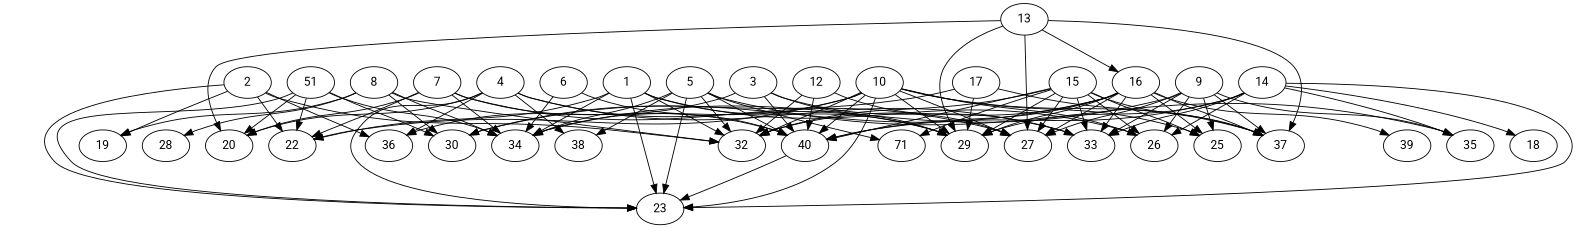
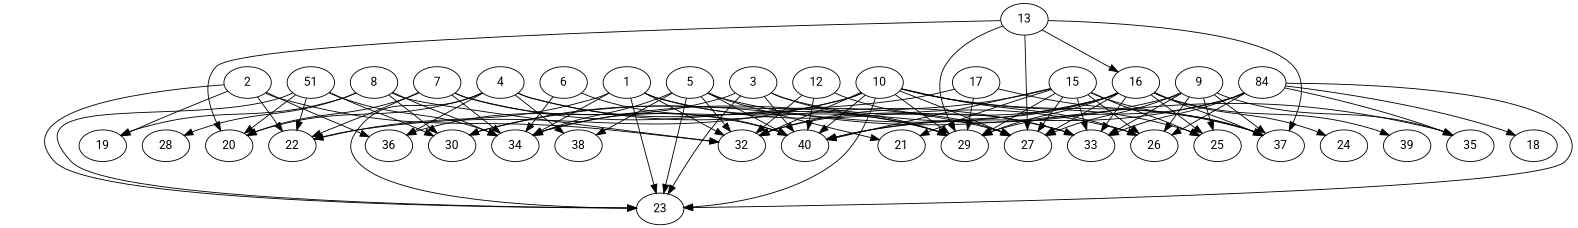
  digraph {
    fontname=Roboto
    node [alpha=0.06 fontname=Roboto]
    edge [fontname=Roboto]
    1 [alpha=0.04 expect_size=22157312]
    22 [expect_size=37710848]
    23 [alpha=0.19 expect_size=7838720]
    26 [alpha=0.01 expect_size=21494784]
    29 [alpha=0.04 expect_size=42871808]
    32 [alpha=0.19 expect_size=22370304]
    34 [alpha=0.13 expect_size=34472960]
    2 [alpha=0.05 expect_size=29261824]
    19 [alpha=0.01 expect_size=35231744]
    36 [alpha=0.14 expect_size=43099136]
    3 [expect_size=40404992]
    33 [alpha=0.15 expect_size=37305344]
    40 [alpha=0.04 expect_size=26474496]
    4 [alpha=0.14 expect_size=36254720]
    20 [alpha=0.01 expect_size=49806336]
    38 [alpha=0.14 expect_size=44801024]
    5 [alpha=0.20 expect_size=26980352]
-   21 [alpha=0.09 expect_size=23431168 label=71]
+   21 [alpha=0.09 expect_size=23431168]
    35 [expect_size=44887040]
    6 [alpha=0.13 expect_size=21495808]
    7 [alpha=0.18 expect_size=45554688]
    27 [alpha=0.20 expect_size=14266368]
    8 [expect_size=26870784]
    28 [alpha=0.08 expect_size=30196736]
    30 [alpha=0.08 expect_size=45620224]
    9 [expect_size=25989120]
    25 [alpha=0.19 expect_size=44942336]
    37 [alpha=0.11 expect_size=45361152]
    10 [alpha=0.09 expect_size=21459968]
    n30 [expect_size=20355072 label=51]
    12 [alpha=0.07 expect_size=30248960]
    13 [alpha=0.13 expect_size=41661440]
    16 [alpha=0.17 expect_size=41025536]
-   14 [alpha=0.03 expect_size=9189376]
+   14 [alpha=0.03 expect_size=9189376 label=84]
    18 [alpha=0.05 expect_size=20055040]
    15 [alpha=0.10 expect_size=41644032]
+   24 [alpha=0.04 expect_size=38653952]
    39 [alpha=0.10 expect_size=15861760]
    17 [alpha=0.07 expect_size=25143296]
    1 -> 22
    1 -> 23
    1 -> 26
    1 -> 29
    1 -> 32
    1 -> 34
    2 -> 22
    2 -> 23
    2 -> 32
    2 -> 19
    2 -> 36
-   40 -> 23
+   3 -> 23
    3 -> 29
    3 -> 36
    3 -> 33
    3 -> 40
    4 -> 23
    4 -> 29
    4 -> 36
    4 -> 33
    4 -> 20
    4 -> 38
    5 -> 23
    5 -> 32
    5 -> 34
    5 -> 40
    5 -> 38
    5 -> 21
    5 -> 35
    6 -> 34
    6 -> 40
    7 -> 22
    7 -> 34
    7 -> 40
    7 -> 20
    7 -> 27
    8 -> 32
    8 -> 34
    8 -> 19
    8 -> 28
    8 -> 30
    9 -> 26
    9 -> 34
    9 -> 33
    9 -> 35
    9 -> 27
    9 -> 25
    9 -> 37
    10 -> 22
    10 -> 23
    10 -> 26
    10 -> 29
    10 -> 32
    10 -> 34
    10 -> 40
    10 -> 27
    10 -> 25
    10 -> 37
    n30 -> 22
    n30 -> 23
    n30 -> 34
    n30 -> 20
    n30 -> 30
    12 -> 32
    12 -> 40
    12 -> 27
    13 -> 29
    13 -> 20
    13 -> 27
    13 -> 37
    13 -> 16
    16 -> 29
    16 -> 32
    16 -> 33
    16 -> 40
    16 -> 27
    16 -> 30
    16 -> 25
    16 -> 37
+   16 -> 24
    16 -> 39
    14 -> 23
    14 -> 26
    14 -> 29
    14 -> 33
    14 -> 40
    14 -> 35
    14 -> 18
    15 -> 26
    15 -> 29
    15 -> 32
    15 -> 33
    15 -> 40
    15 -> 21
    15 -> 27
    15 -> 25
    15 -> 37
    17 -> 29
    17 -> 30
    17 -> 37
  }
